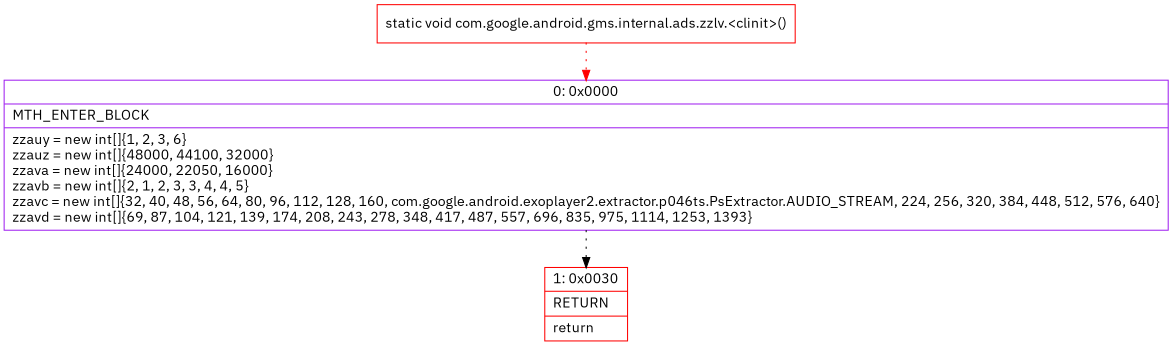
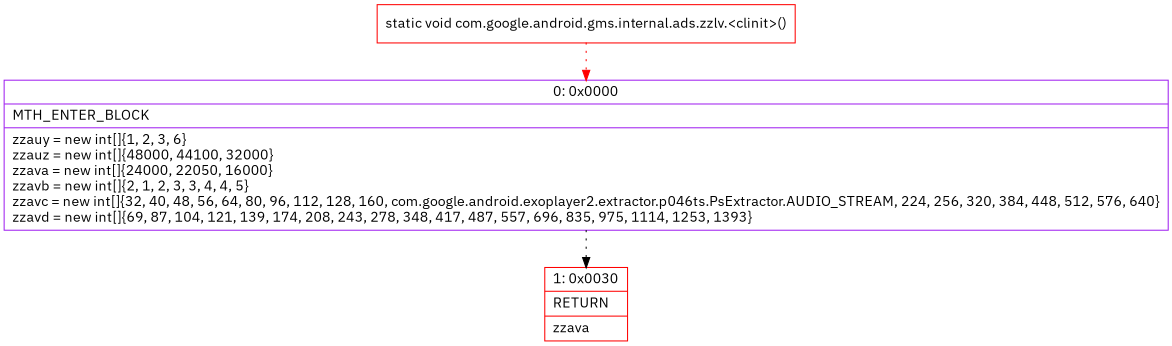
  digraph {
    fontname="IBM Plex Sans"
    node [shape=record color=red fontname="IBM Plex Sans"]
    edge [style=dotted fontname="IBM Plex Sans"]
    n1 [label="{0\:\ 0x0000|MTH_ENTER_BLOCK\l|zzauy = new int[]\{1, 2, 3, 6\}\lzzauz = new int[]\{48000, 44100, 32000\}\lzzava = new int[]\{24000, 22050, 16000\}\lzzavb = new int[]\{2, 1, 2, 3, 3, 4, 4, 5\}\lzzavc = new int[]\{32, 40, 48, 56, 64, 80, 96, 112, 128, 160, com.google.android.exoplayer2.extractor.p046ts.PsExtractor.AUDIO_STREAM, 224, 256, 320, 384, 448, 512, 576, 640\}\lzzavd = new int[]\{69, 87, 104, 121, 139, 174, 208, 243, 278, 348, 417, 487, 557, 696, 835, 975, 1114, 1253, 1393\}\l}" color=purple]
-   n2 [label="{1\:\ 0x0030|RETURN\l|return\l}"]
+   n2 [label="{1\:\ 0x0030|RETURN\l|zzava\l}"]
    n3 [label="{static void com.google.android.gms.internal.ads.zzlv.\<clinit\>() }"]
    n1 -> n2 [color=black]
    n3 -> n1 [color=red]
  }
